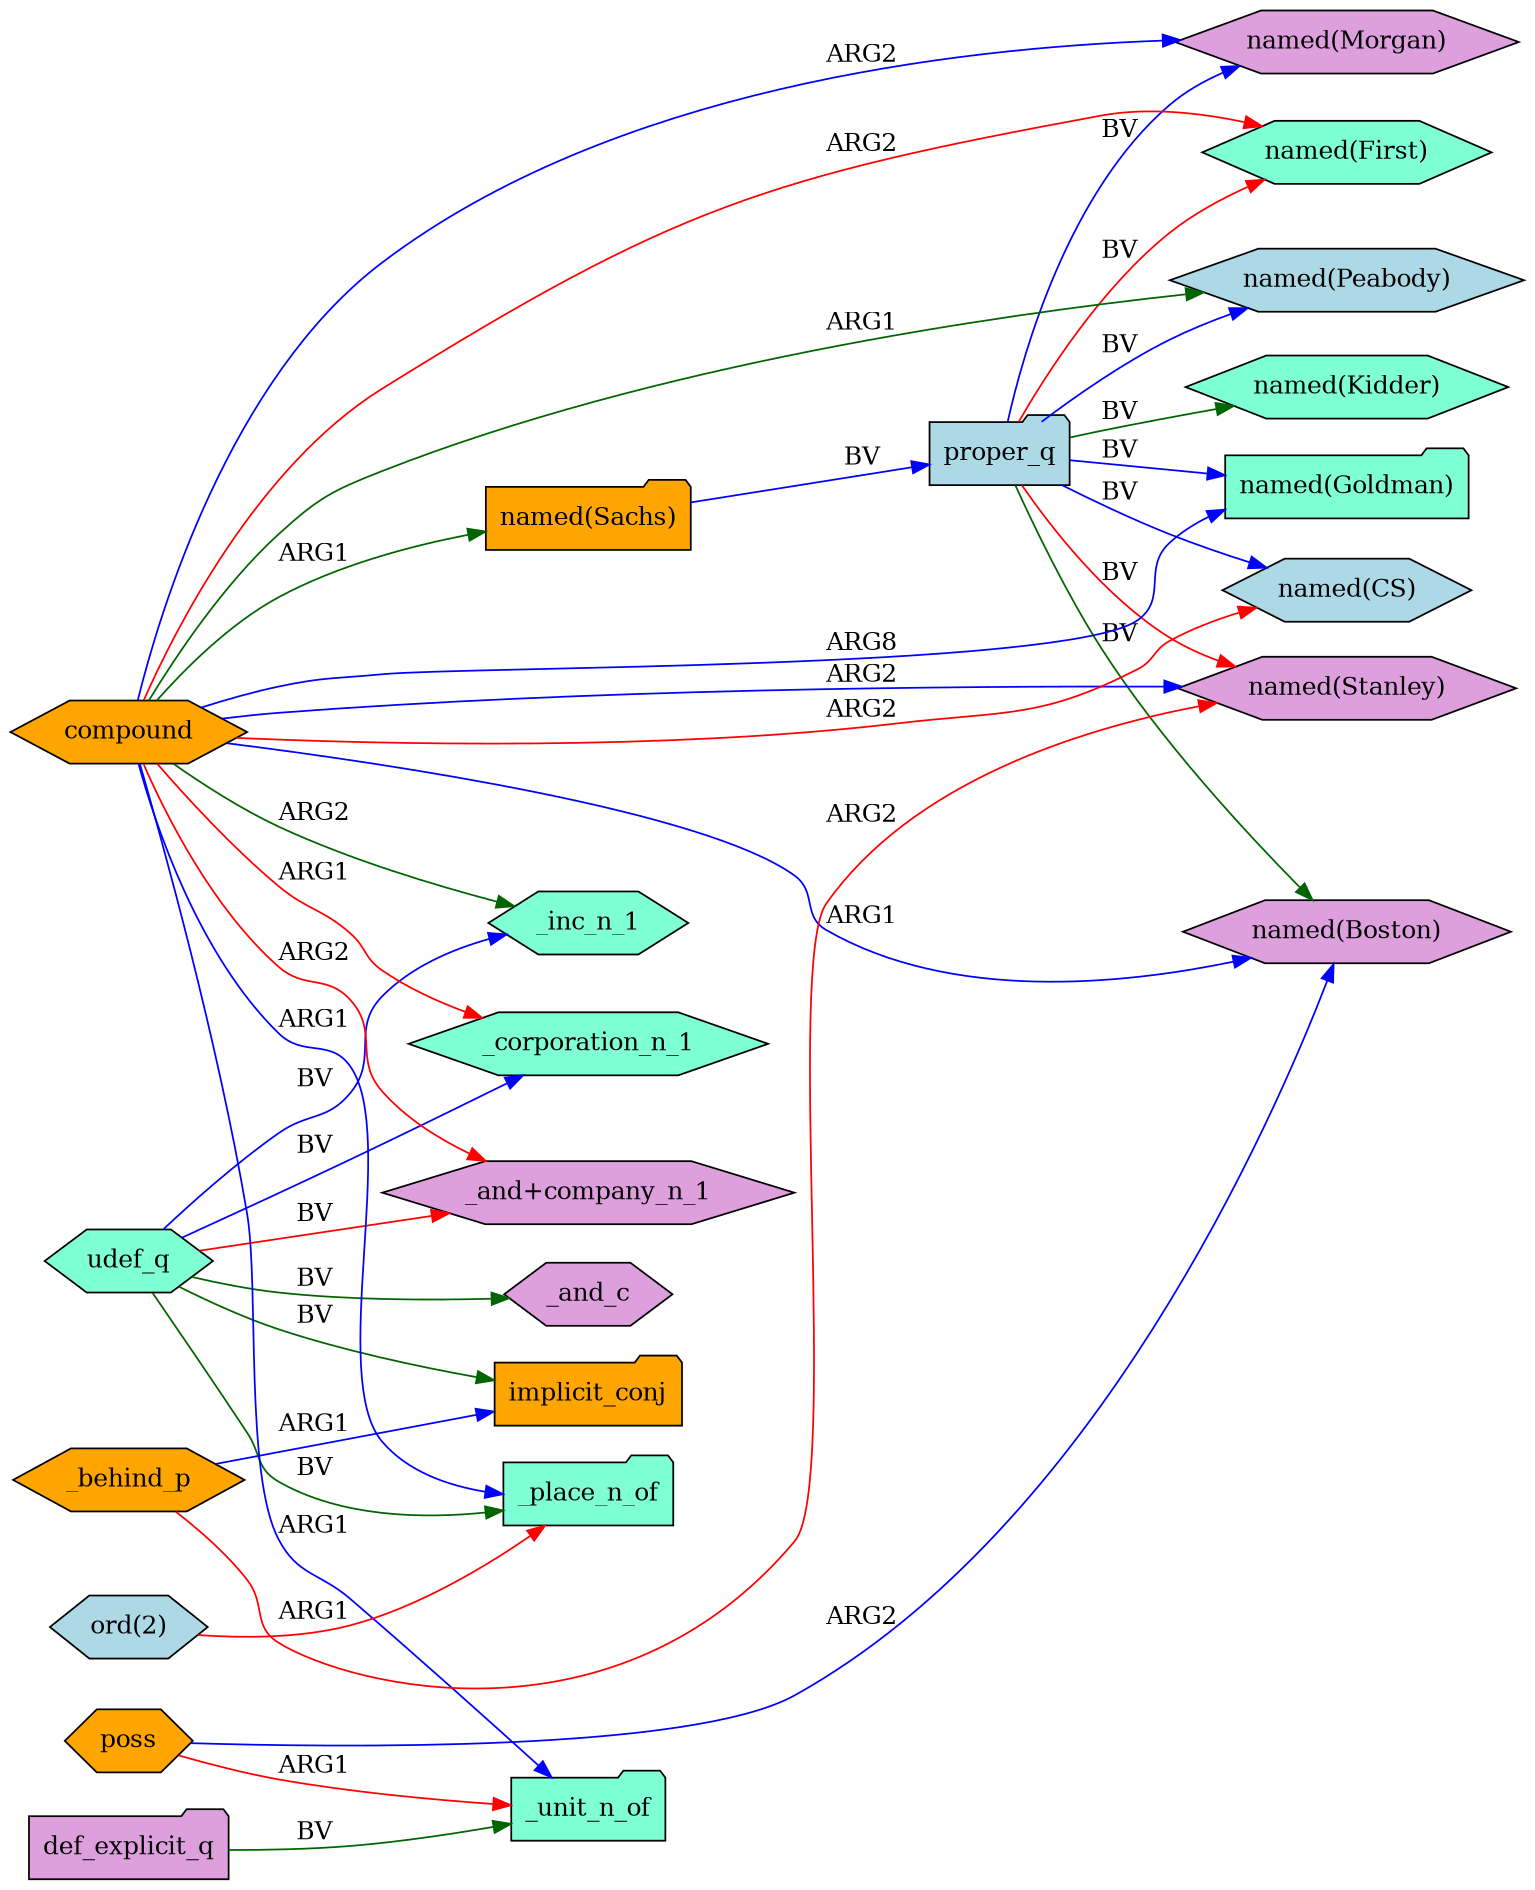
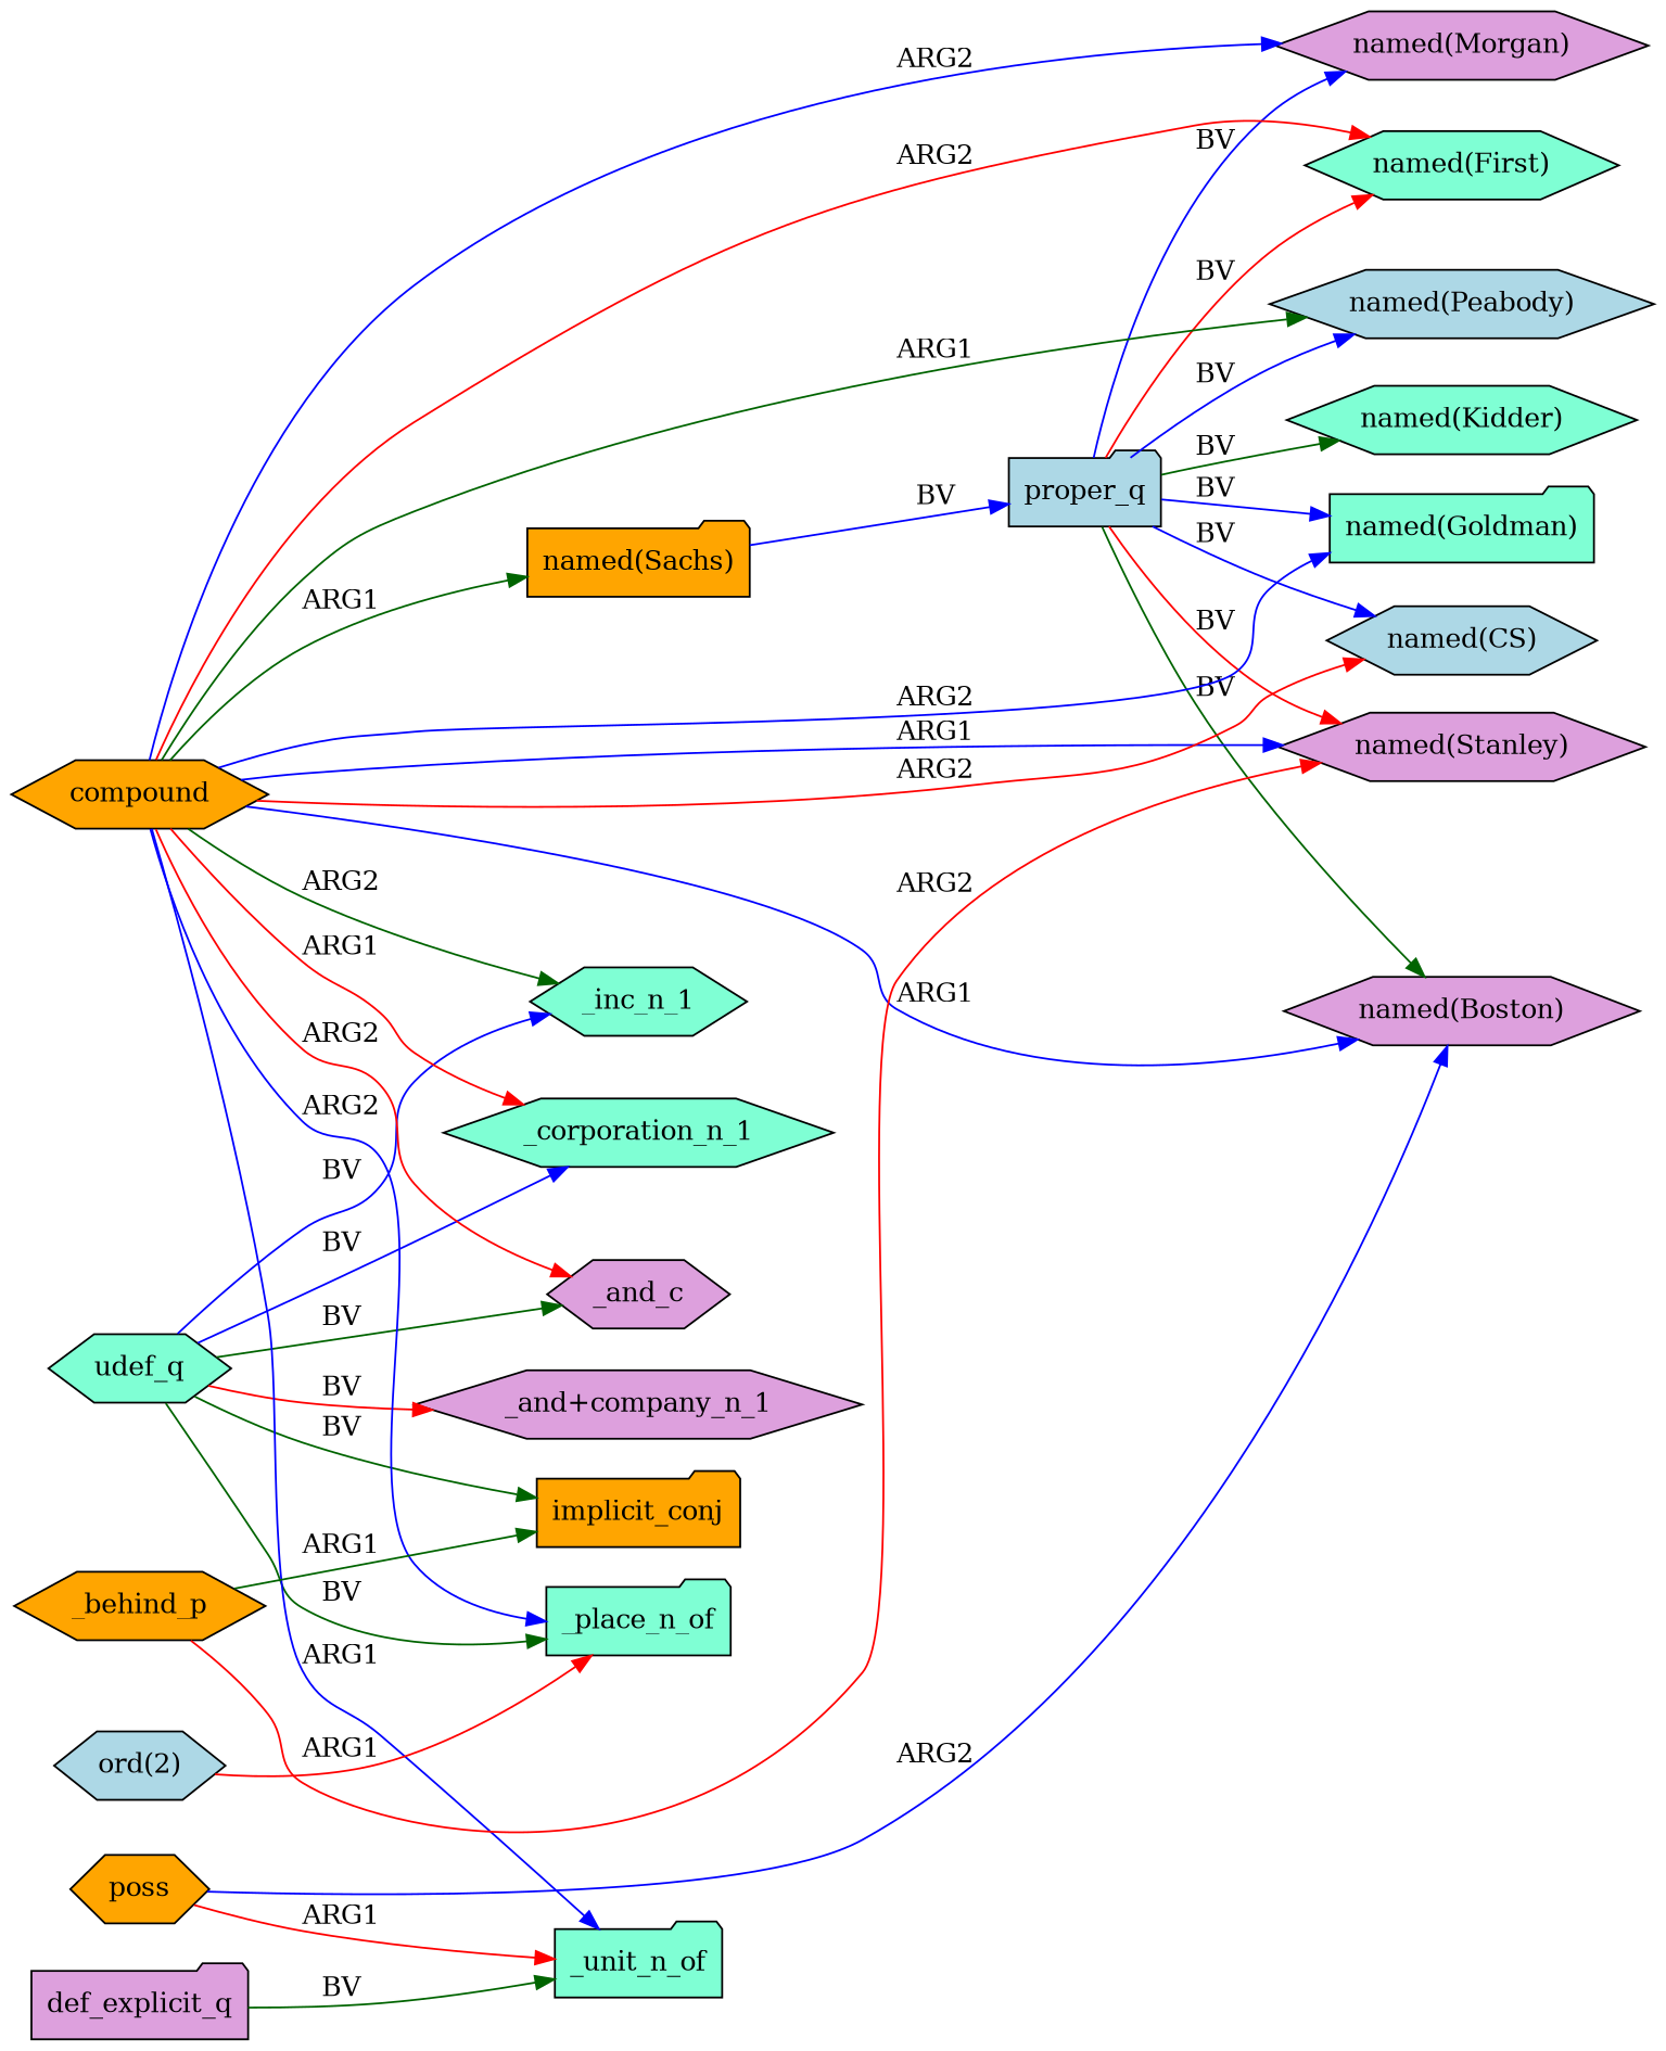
  digraph {
    rankdir=LR
    node [fillcolor=aquamarine shape=hexagon style=filled]
    edge [color=blue]
    proper_q [fillcolor=lightblue shape=folder]
    "named(Boston)" [fillcolor=plum]
    "named(Stanley)" [fillcolor=plum]
    "named(Morgan)" [fillcolor=plum]
    "named(First)"
    "named(Peabody)" [fillcolor=lightblue]
    "named(Goldman)" [shape=folder]
    "named(CS)" [fillcolor=lightblue]
    "named(Kidder)"
    "named(Sachs)" [fillcolor=orange shape=folder]
    udef_q
    _inc_n_1
    _place_n_of [shape=folder]
    implicit_conj [fillcolor=orange shape=folder]
    _corporation_n_1
    "_and+company_n_1" [fillcolor=plum]
    _and_c [fillcolor=plum]
    compound [fillcolor=orange]
    _unit_n_of [shape=folder]
    def_explicit_q [fillcolor=plum shape=folder]
    _behind_p [fillcolor=orange]
    poss [fillcolor=orange]
    "ord(2)" [fillcolor=lightblue]
    proper_q -> "named(Boston)" [color=darkgreen label=BV]
    proper_q -> "named(Stanley)" [color=red label=BV]
    proper_q -> "named(Morgan)" [label=BV]
    proper_q -> "named(First)" [color=red label=BV]
    proper_q -> "named(Peabody)" [label=BV]
    proper_q -> "named(Goldman)" [label=BV]
    proper_q -> "named(CS)" [label=BV]
    proper_q -> "named(Kidder)" [color=darkgreen label=BV]
    "named(Sachs)" -> proper_q [label=BV]
    udef_q -> _inc_n_1 [label=BV]
    udef_q -> _place_n_of [color=darkgreen label=BV]
    udef_q -> implicit_conj [color=darkgreen label=BV]
    udef_q -> _corporation_n_1 [label=BV]
    udef_q -> "_and+company_n_1" [color=red label=BV]
    udef_q -> _and_c [color=darkgreen label=BV]
    compound -> "named(Boston)" [label=ARG1]
-   compound -> "named(Stanley)" [label=ARG2]
+   compound -> "named(Stanley)" [label=ARG1]
    compound -> "named(Morgan)" [label=ARG2]
    compound -> "named(First)" [color=red label=ARG2]
    compound -> "named(Peabody)" [color=darkgreen label=ARG1]
-   compound -> "named(Goldman)" [label=ARG8]
+   compound -> "named(Goldman)" [label=ARG2]
    compound -> "named(CS)" [color=red label=ARG2]
    compound -> "named(Sachs)" [color=darkgreen label=ARG1]
    compound -> _inc_n_1 [color=darkgreen label=ARG2]
-   compound -> _place_n_of [label=ARG1]
+   compound -> _place_n_of [label=ARG2]
    compound -> _corporation_n_1 [color=red label=ARG1]
-   compound -> "_and+company_n_1" [color=red label=ARG2]
+   compound -> _and_c [color=red label=ARG2]
    compound -> _unit_n_of [label=ARG1]
    def_explicit_q -> _unit_n_of [color=darkgreen label=BV]
    _behind_p -> "named(Stanley)" [color=red label=ARG2]
-   _behind_p -> implicit_conj [label=ARG1]
+   _behind_p -> implicit_conj [color=darkgreen label=ARG1]
    poss -> "named(Boston)" [label=ARG2]
    poss -> _unit_n_of [color=red label=ARG1]
    "ord(2)" -> _place_n_of [color=red label=ARG1]
  }
